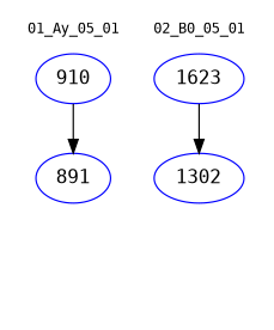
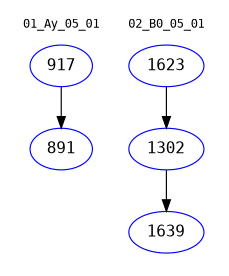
  digraph {
    fontname="DejaVu Sans Mono"
    node [color=blue fontname="DejaVu Sans Mono"]
    edge [color=black fontname="DejaVu Sans Mono"]
-   n1 [label=910]
+   n1 [label=917]
    n2 [label=891]
    n3 [label=1623]
    n4 [label=1302]
+   n5 [label=1639]
    subgraph cluster_1 {
      color=white
      fontsize=10
      label="01_Ay_05_01"
      n1
      n2
    }
    subgraph cluster_2 {
      color=white
      fontsize=10
      label="02_B0_05_01"
      n3
      n4
+     n5
    }
    n1 -> n2
    n3 -> n4
+   n4 -> n5
  }
